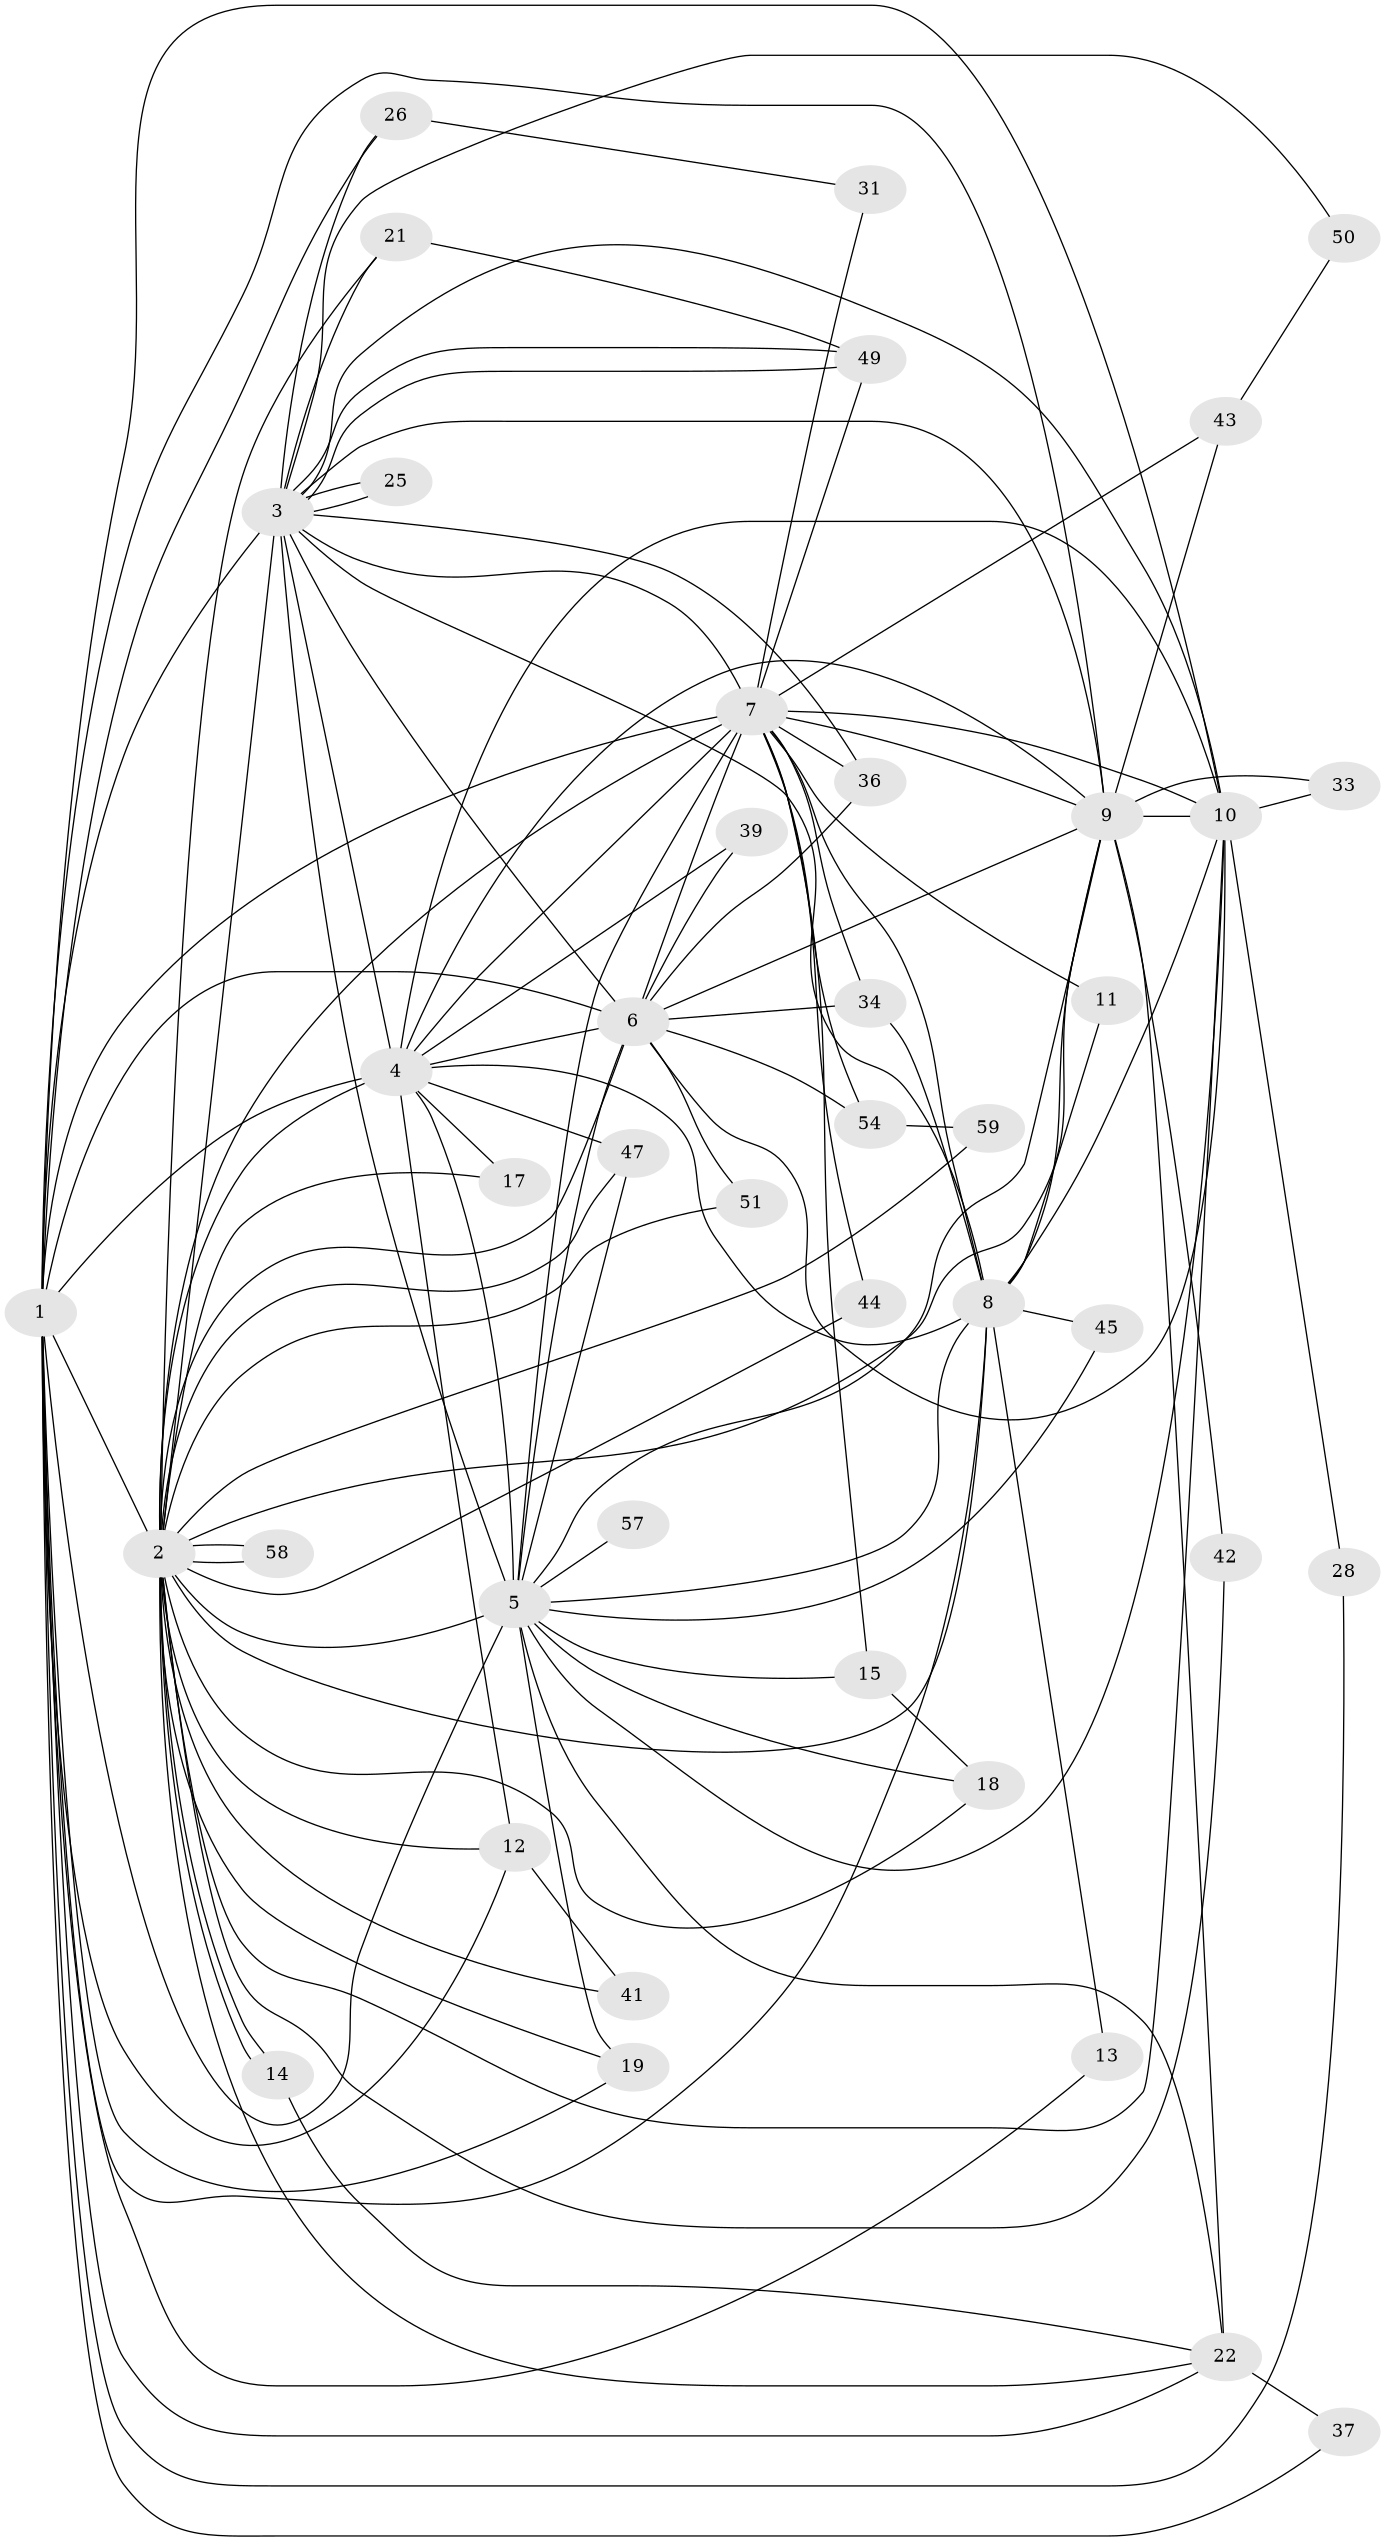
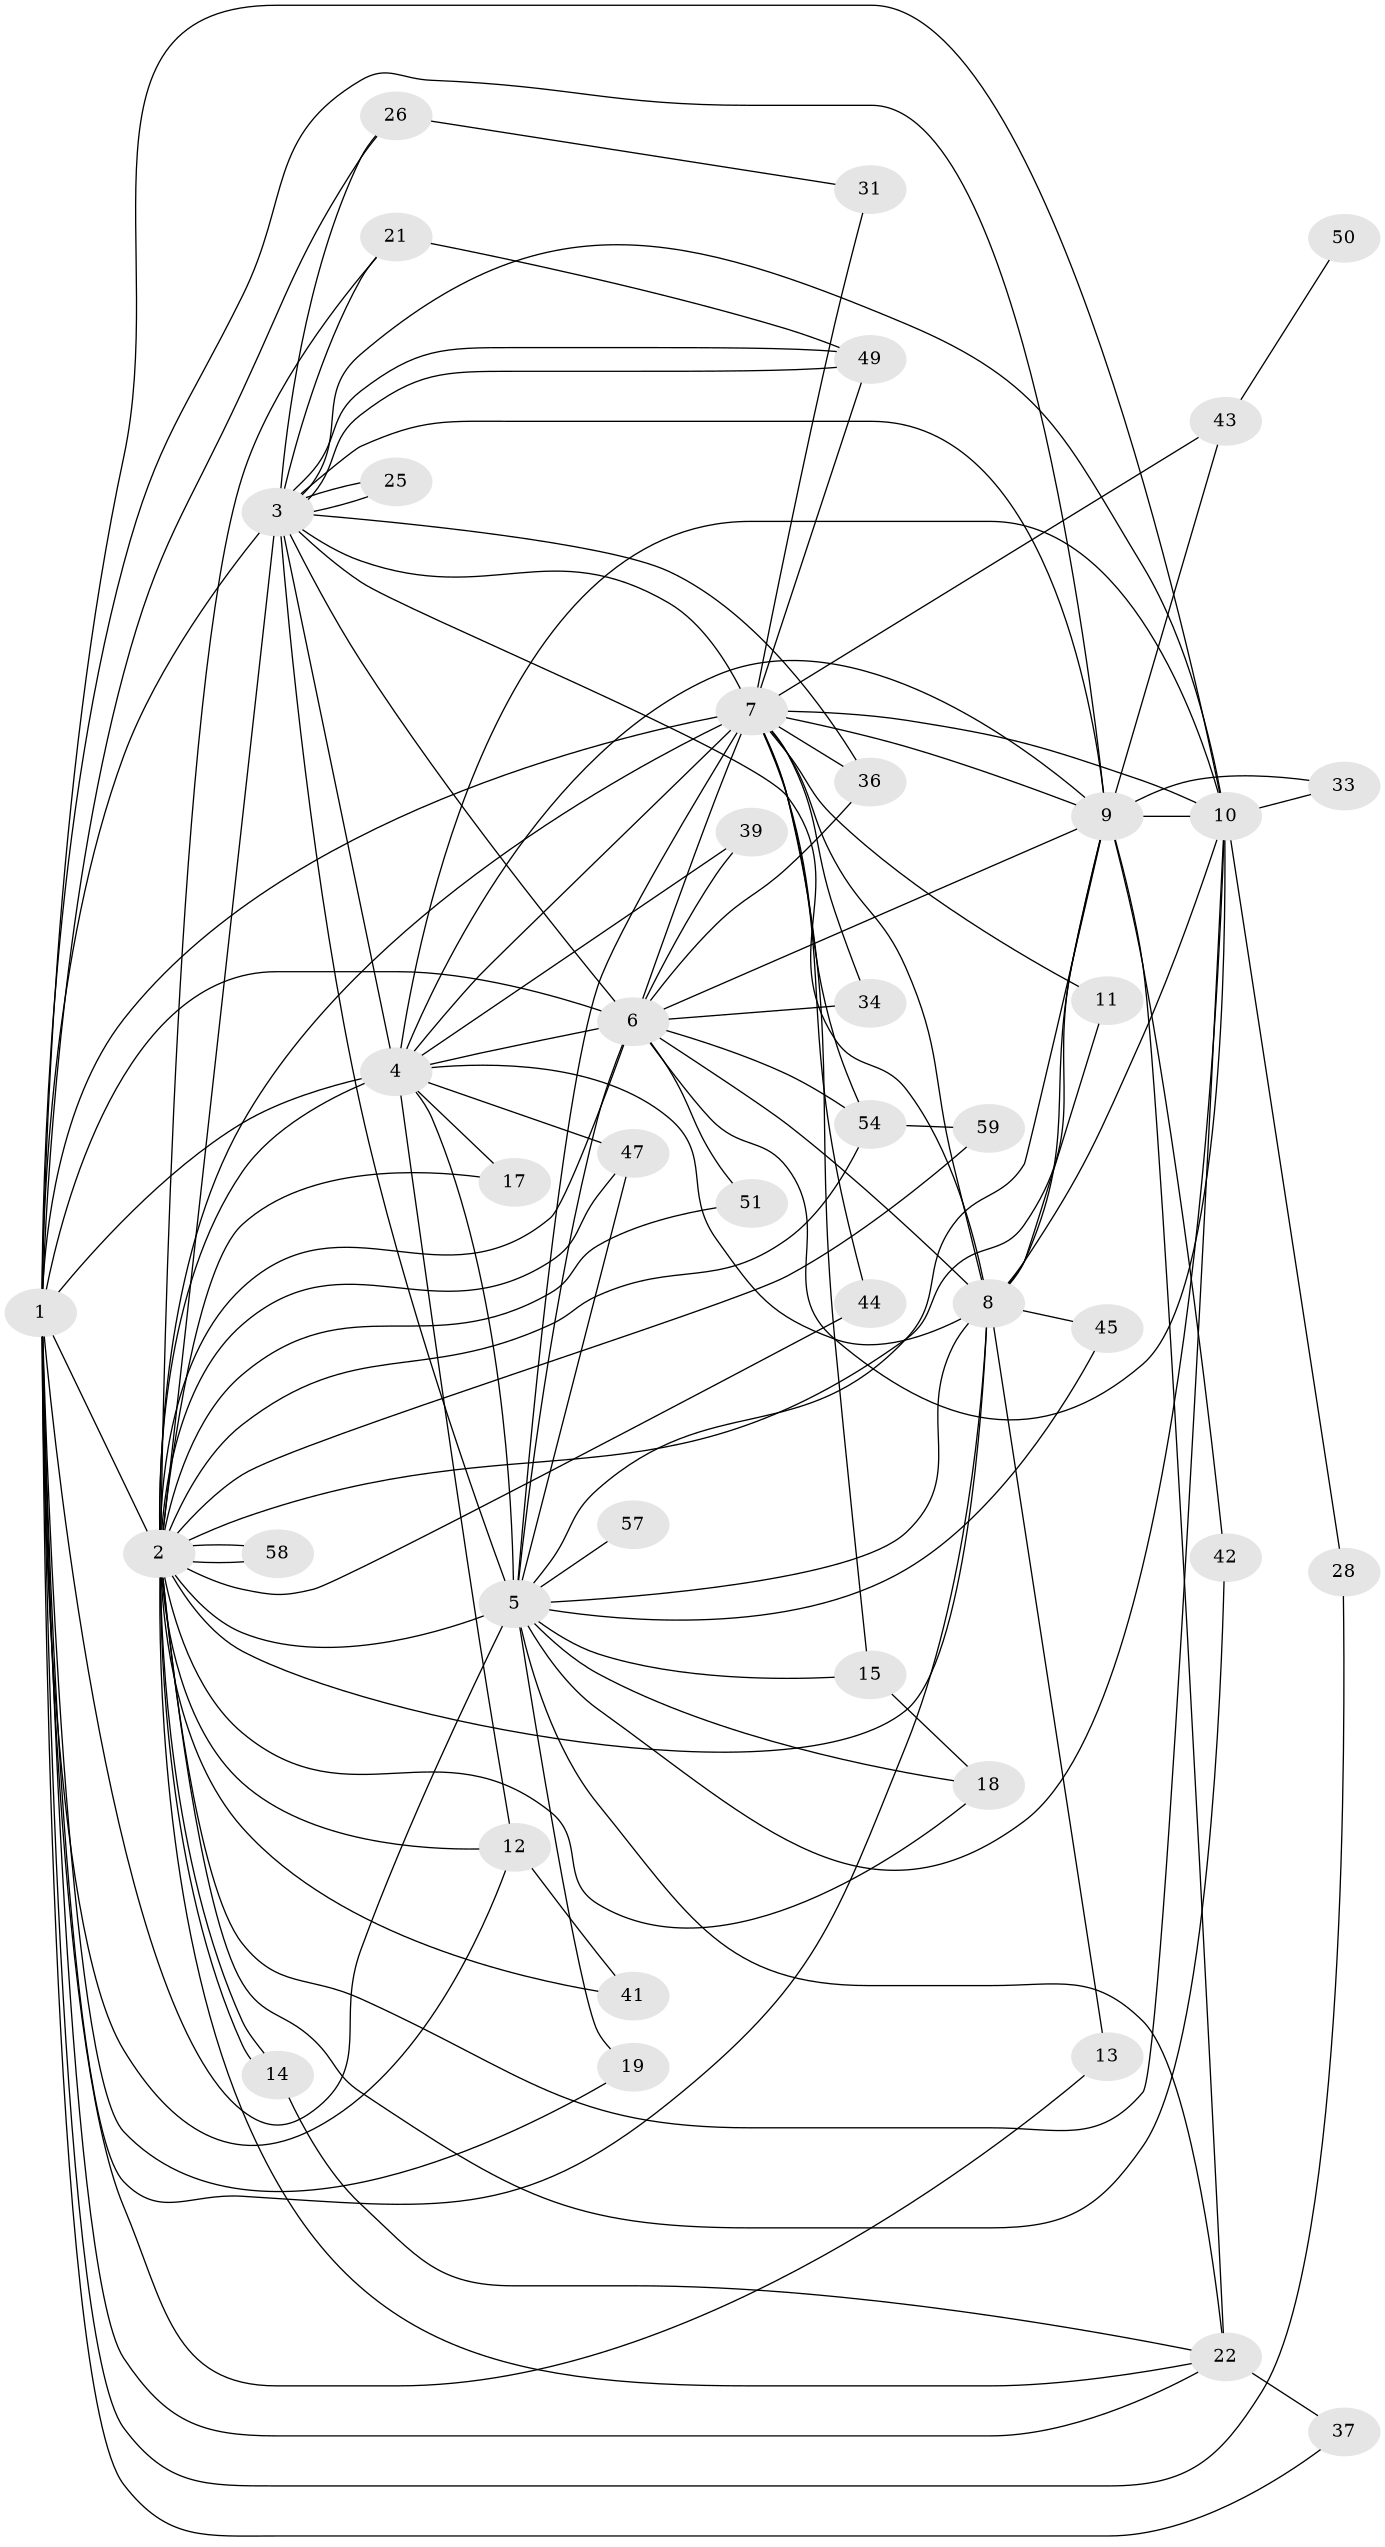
  graph {
    rankdir=LR
    node [color=gray90 style=filled]
    1 [super="+61"]
    2 [super="+35"]
    3 [super="+52"]
    4 [super="+44"]
    5 [super="+29"]
    6 [super="+40"]
    7 [super="+23"]
    8 [super="+38"]
    9 [super="+16"]
    10 [super="+30"]
    12 [super="+32"]
    13
    19
    22 [super="+48"]
    26
    28
    37
    14 [super="+27"]
    17
    18 [super="+20"]
    21 [super="+55"]
    n22 [label=44]
    41
    42
    47 [super="+56"]
    51
    54 [super="+60"]
    58
    59
    25
    36 [super="+49"]
    n32 [label=49 super="+53"]
    50
    39
    15
    45
    57
    34
    11
    31
    43
    33
    1 -- 2
    1 -- 3 [weight=2]
    1 -- 4 [weight=2]
    1 -- 5
    1 -- 6
    1 -- 7
    1 -- 8
    1 -- 9
    1 -- 10
    1 -- 12
    1 -- 13
    1 -- 19
    1 -- 22
    1 -- 26
    1 -- 28
    1 -- 37
    2 -- 3
    2 -- 4
    2 -- 5
    2 -- 6
    2 -- 7
    2 -- 8
    2 -- 9
    2 -- 10
    2 -- 12
    2 -- 22
    2 -- 14
    2 -- 14
    2 -- 17
    2 -- 18
    2 -- 21
    2 -- n22
    2 -- 41
    2 -- 42
    2 -- 47
    2 -- 51
-   2 -- 19
+   2 -- 54
    2 -- 58
    2 -- 58
    2 -- 59
    3 -- 4
    3 -- 5
    3 -- 6
    3 -- 7
    3 -- 8
    3 -- 9
    3 -- 10
    3 -- 26
    3 -- 21
    3 -- 25
    3 -- 25
    3 -- 36
    3 -- n32
    3 -- n32
-   3 -- 50
    4 -- 5
    4 -- 6
    4 -- 7
    4 -- 8
    4 -- 9
    4 -- 10 [weight=2]
    4 -- 12
    4 -- 17
    4 -- 47
    4 -- 39
    5 -- 6
    5 -- 7
    5 -- 8 [weight=2]
    5 -- 9
    5 -- 10
    5 -- 19
    5 -- 22
    5 -- 18
    5 -- 47
    5 -- 15
    5 -- 45
    5 -- 57 [weight=2]
    6 -- 7
-   34 -- 8
+   6 -- 8
    6 -- 9
    6 -- 10 [weight=2]
    6 -- 51
    6 -- 54
    6 -- 36
    6 -- 39
    6 -- 34
    7 -- 8
    7 -- 9 [weight=2]
    7 -- 10 [weight=2]
    7 -- n22
    7 -- 54
    7 -- 36
    7 -- n32
    7 -- 15
    7 -- 34
    7 -- 11
    7 -- 31
    7 -- 43
    8 -- 9
    8 -- 10
    8 -- 13
    8 -- 45
    8 -- 11
    9 -- 10 [weight=2]
    9 -- 22
    9 -- 42
    9 -- 43
    9 -- 33
    10 -- 28
    10 -- 33
    12 -- 41
    22 -- 37
    26 -- 31
    14 -- 22
    21 -- n32
    54 -- 59
    15 -- 18
    43 -- 50
  }
